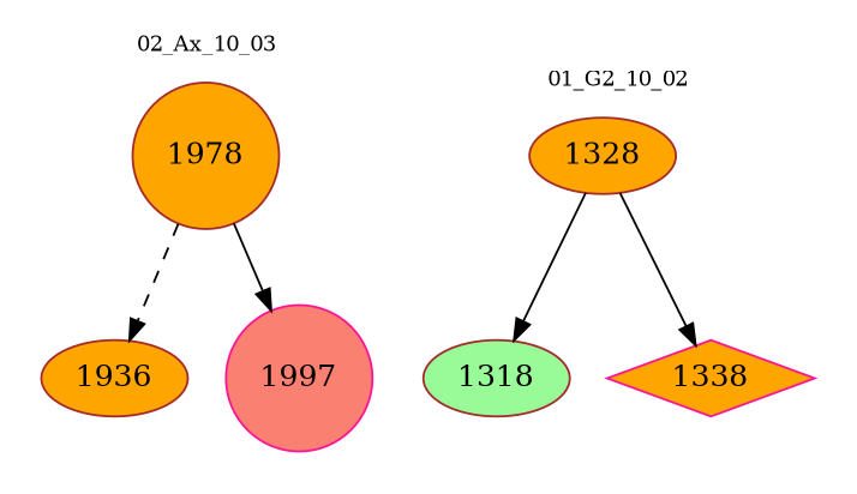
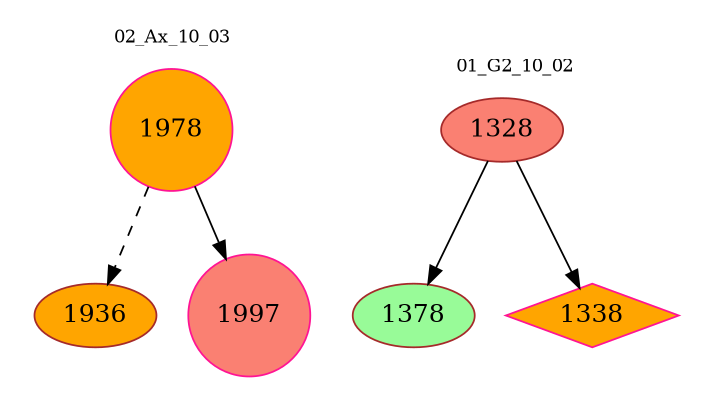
  digraph {
    node [color=brown fillcolor=orange shape=ellipse style=filled]
    edge [color=black style=solid]
-   n1 [label=1978 shape=circle]
+   n1 [color=deeppink label=1978 shape=circle]
    n2 [label=1936]
    n3 [color=deeppink fillcolor=salmon label=1997 shape=circle]
-   n4 [label=1328]
-   n5 [fillcolor=palegreen label=1318]
+   n4 [fillcolor=salmon label=1328]
+   n5 [fillcolor=palegreen label=1378]
    n6 [color=deeppink label=1338 shape=diamond]
    subgraph cluster_1 {
      color=white
      fontsize=10
      label="02_Ax_10_03"
      n1
      n2
      n3
    }
    subgraph cluster_2 {
      color=white
      fontsize=10
      label="01_G2_10_02"
      n4
      n5
      n6
    }
    n1 -> n2 [style=dashed]
    n1 -> n3
    n4 -> n5
    n4 -> n6
  }
